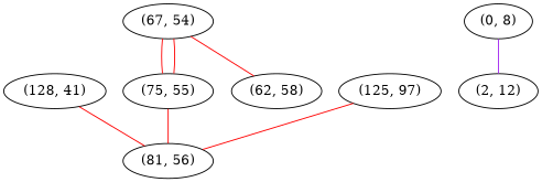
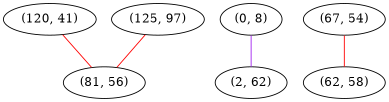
  graph {
    edge [color=red weight=1]
-   "(120, 41)" [label="(128, 41)"]
+   "(120, 41)"
    "(81, 56)"
    n3 [label="(0, 8)"]
-   "(2, 12)"
+   "(2, 12)" [label="(2, 62)"]
    "(67, 54)"
-   "(75, 55)"
    n7 [label="(62, 58)"]
    "(125, 97)"
    "(120, 41)" -- "(81, 56)"
    n3 -- "(2, 12)" [color=purple weight=4]
-   "(67, 54)" -- "(75, 55)"
-   "(67, 54)" -- "(75, 55)"
    "(67, 54)" -- n7
-   "(75, 55)" -- "(81, 56)"
    "(125, 97)" -- "(81, 56)"
  }
